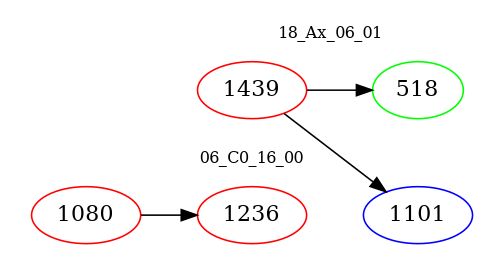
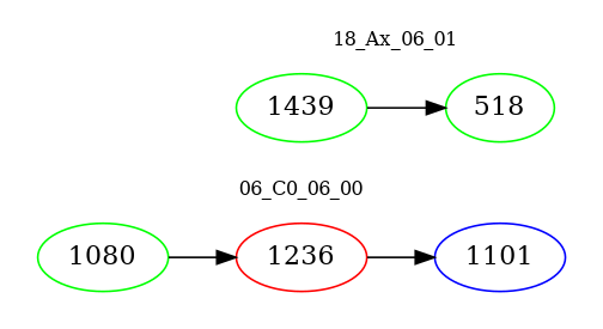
  digraph {
    rankdir=LR
    node [color=red]
    edge [color=black]
-   n1 [label=1439]
+   n1 [color=green label=1439]
    n2 [color=green label=518]
-   n3 [label=1080]
+   n3 [color=green label=1080]
    n4 [label=1236]
    n5 [color=blue label=1101]
    subgraph cluster_1 {
      color=white
      fontsize=10
      label="18_Ax_06_01"
      n1
      n2
    }
    subgraph cluster_2 {
      color=white
      fontsize=10
-     label="06_C0_16_00"
+     label="06_C0_06_00"
      n3
      n4
      n5
    }
    n1 -> n2
    n3 -> n4
-   n1 -> n5
+   n4 -> n5
  }
